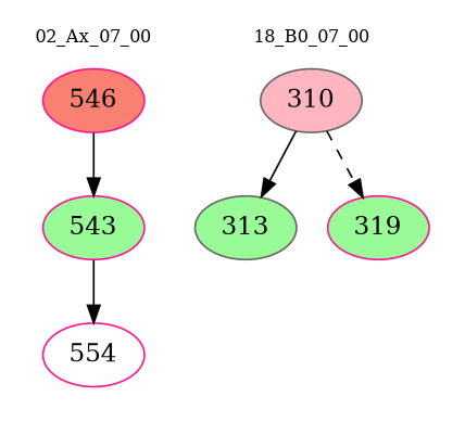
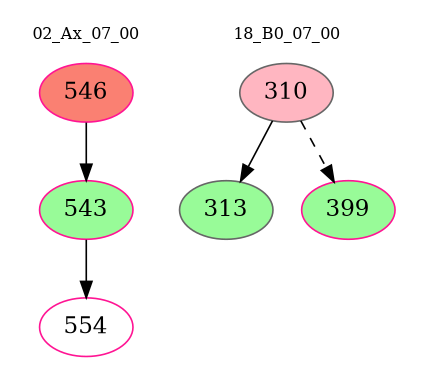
  digraph {
    node [color=deeppink fillcolor=palegreen style=filled]
    edge [color=black style=solid]
    n1 [fillcolor=salmon label=546]
    n2 [label=543]
    n3 [fillcolor=white label=554]
    n4 [color=gray40 label=313]
    n5 [color=gray40 fillcolor=lightpink label=310]
-   n6 [label=319]
+   n6 [label=399]
    subgraph cluster_1 {
      color=white
      fontsize=10
      label="02_Ax_07_00"
      n1
      n2
      n3
    }
    subgraph cluster_2 {
      color=white
      fontsize=10
      label="18_B0_07_00"
      n4
      n5
      n6
    }
    n1 -> n2
    n2 -> n3
    n5 -> n4
    n5 -> n6 [style=dashed]
  }
